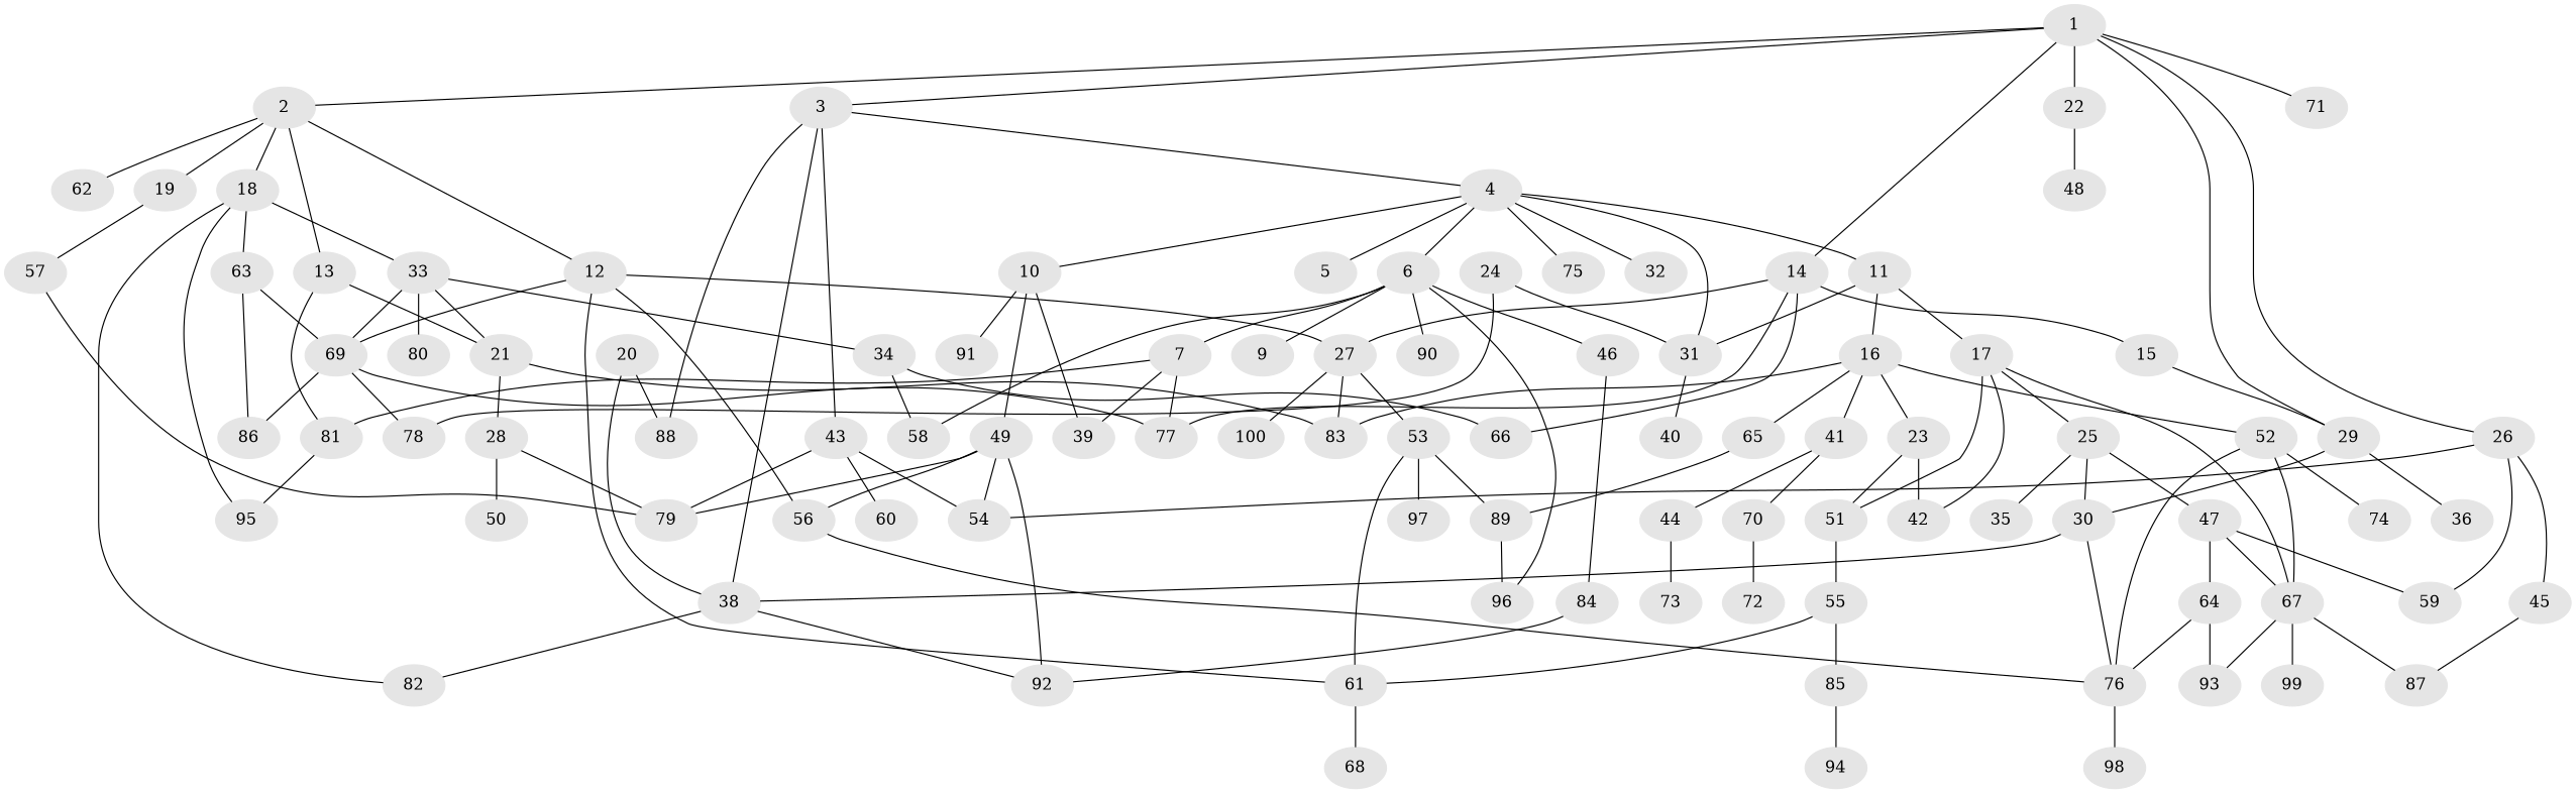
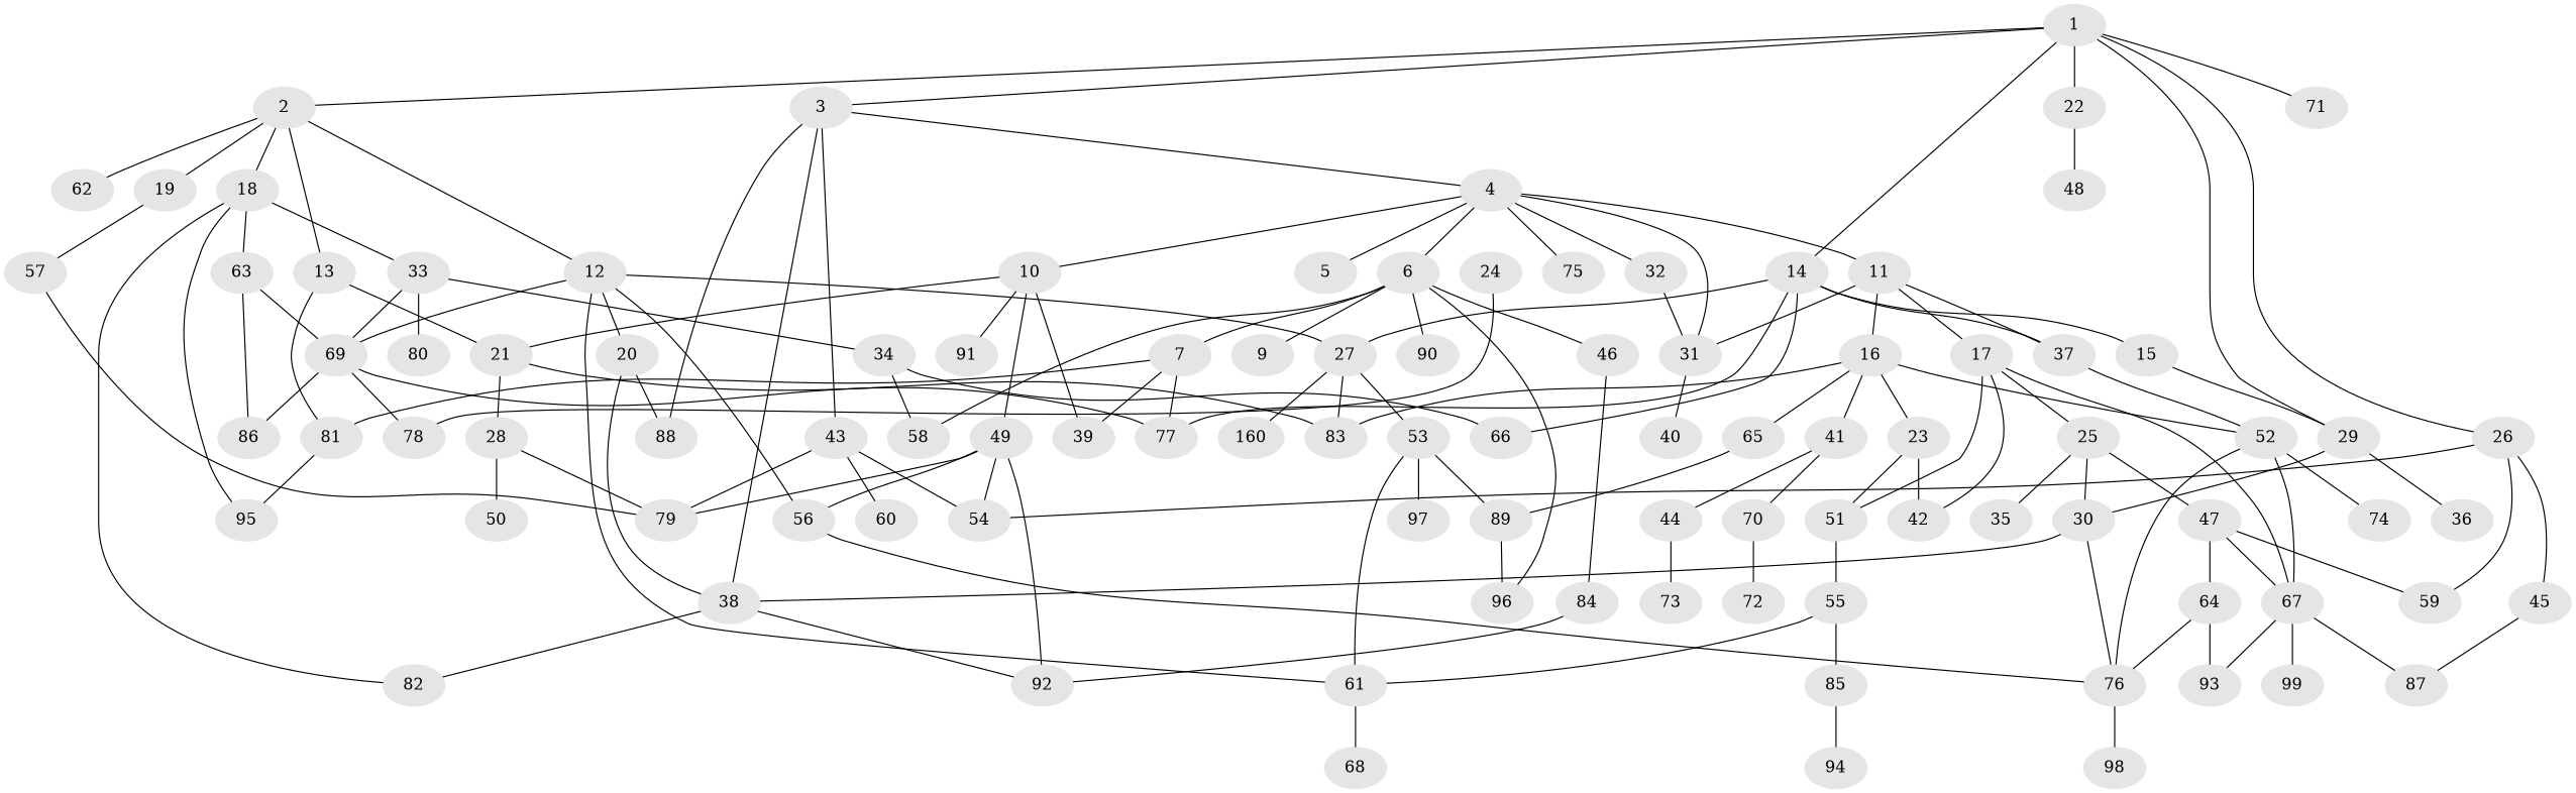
  graph {
    node [color=gray90 style=filled]
    1
    2
    3
    14
    22
    26
    29
    71
    12
    13
    18
    19
    62
    4
    38
    43
    88
    77
+   37
    27
    15
    66
    48
    54
    59
    45
    30
    36
    20
    56
    61
    69
    81
    21
    33
    63
    82
    95
    57
    5
    6
    10
    11
    31
    32
    75
    92
    79
    60
    7
    9
    46
    58
    90
    96
    39
    49
    91
    16
    17
    40
    84
    24
    78
    83
    28
    23
    41
    52
    65
    25
    42
    51
    67
    53
-   100
+   100 [label=160]
    76
    68
    86
    44
    70
    74
    89
    35
    47
    55
    87
    93
    99
    34
    80
    50
    64
    97
    98
    73
    72
    85
    94
    1 -- 2
    1 -- 3
    1 -- 14
    1 -- 22
    1 -- 26
    1 -- 29
    1 -- 71
    2 -- 12
    2 -- 13
    2 -- 18
    2 -- 19
    2 -- 62
    3 -- 4
    3 -- 38
    3 -- 43
    3 -- 88
    14 -- 77
+   14 -- 37
    14 -- 27
    14 -- 15
    14 -- 66
    22 -- 48
    26 -- 54
    26 -- 59
    26 -- 45
    29 -- 30
    29 -- 36
    12 -- 27
+   12 -- 20
    12 -- 56
    12 -- 61
    12 -- 69
    13 -- 81
    13 -- 21
    18 -- 33
    18 -- 63
    18 -- 82
    18 -- 95
    19 -- 57
    4 -- 5
    4 -- 6
    4 -- 10
    4 -- 11
    4 -- 31
    4 -- 32
    4 -- 75
    38 -- 82
    38 -- 92
    43 -- 54
    43 -- 79
    43 -- 60
+   37 -- 52
    27 -- 83
    27 -- 53
    27 -- 100
    15 -- 29
    45 -- 87
    30 -- 38
    30 -- 76
    20 -- 38
    20 -- 88
    56 -- 76
    61 -- 68
    69 -- 77
    69 -- 78
    69 -- 86
    81 -- 95
    21 -- 83
    21 -- 28
    33 -- 69
    33 -- 34
    33 -- 80
    63 -- 69
    63 -- 86
    57 -- 79
    6 -- 7
    6 -- 9
    6 -- 46
    6 -- 58
    6 -- 90
    6 -- 96
-   33 -- 21
+   10 -- 21
    10 -- 39
    10 -- 49
    10 -- 91
+   11 -- 37
    11 -- 31
    11 -- 16
    11 -- 17
    31 -- 40
    7 -- 77
    7 -- 81
    7 -- 39
    46 -- 84
    49 -- 54
    49 -- 56
    49 -- 92
    49 -- 79
    16 -- 83
    16 -- 23
    16 -- 41
    16 -- 52
    16 -- 65
    17 -- 25
    17 -- 42
    17 -- 51
    17 -- 67
    84 -- 92
-   24 -- 31
+   32 -- 31
    24 -- 78
    28 -- 79
    28 -- 50
    23 -- 42
    23 -- 51
    41 -- 44
    41 -- 70
    52 -- 67
    52 -- 76
    52 -- 74
    65 -- 89
    25 -- 30
    25 -- 35
    25 -- 47
    51 -- 55
    67 -- 87
    67 -- 93
    67 -- 99
    53 -- 61
    53 -- 89
    53 -- 97
    76 -- 98
    44 -- 73
    70 -- 72
    89 -- 96
    47 -- 59
    47 -- 67
    47 -- 64
    55 -- 61
    55 -- 85
    34 -- 66
    34 -- 58
    64 -- 76
    64 -- 93
    85 -- 94
  }
